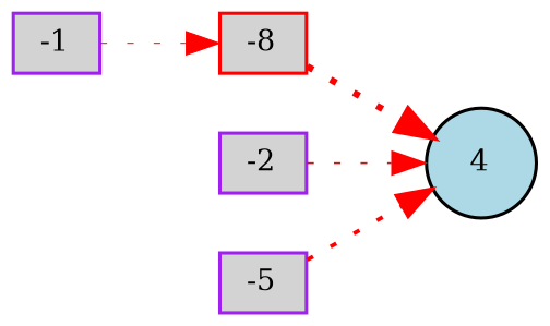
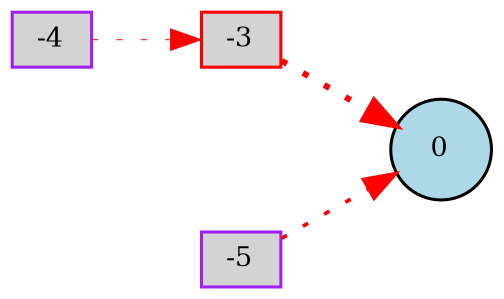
  digraph {
    rankdir=LR
    node [color=purple fillcolor=lightgray fontsize=9 shape=box style=filled]
    edge [color=red style=dotted]
-   -1 [height=0.2 width=0.2]
-   -3 [color=red height=0.2 width=0.2 label=-8]
-   0 [color=black fillcolor=lightblue height=0.2 shape=circle width=0.2 label=4]
-   -2 [height=0.2 width=0.2]
+   -1 [height=0.2 width=0.2 label=-4]
+   -3 [color=red height=0.2 width=0.2]
+   0 [color=black fillcolor=lightblue height=0.2 shape=circle width=0.2]
    n5 [height=0.2 label=-5 width=0.2]
    -1 -> -3 [penwidth=0.33239363759670726]
    -3 -> 0 [penwidth=1.990166157628476]
-   -2 -> 0 [penwidth=0.5160714956243402]
    n5 -> 0 [penwidth=1.227310546323501]
  }
